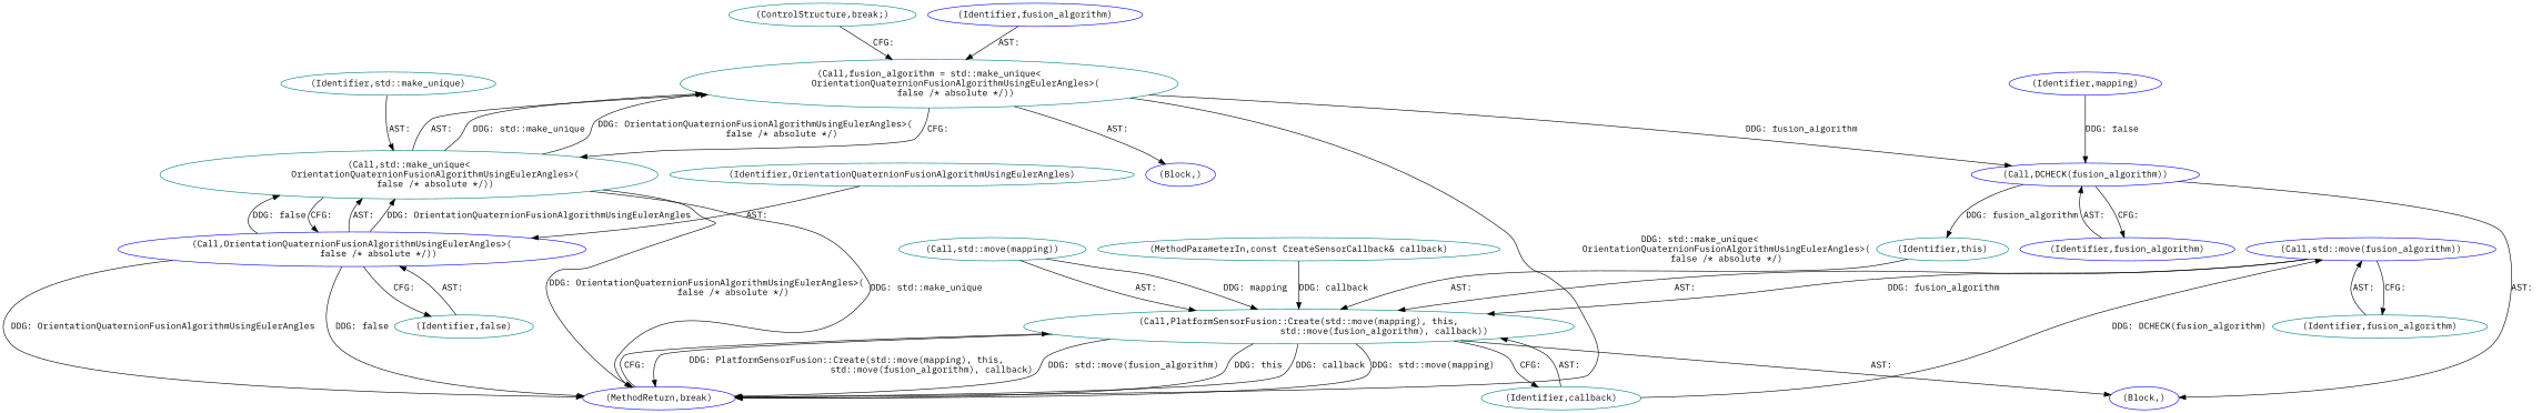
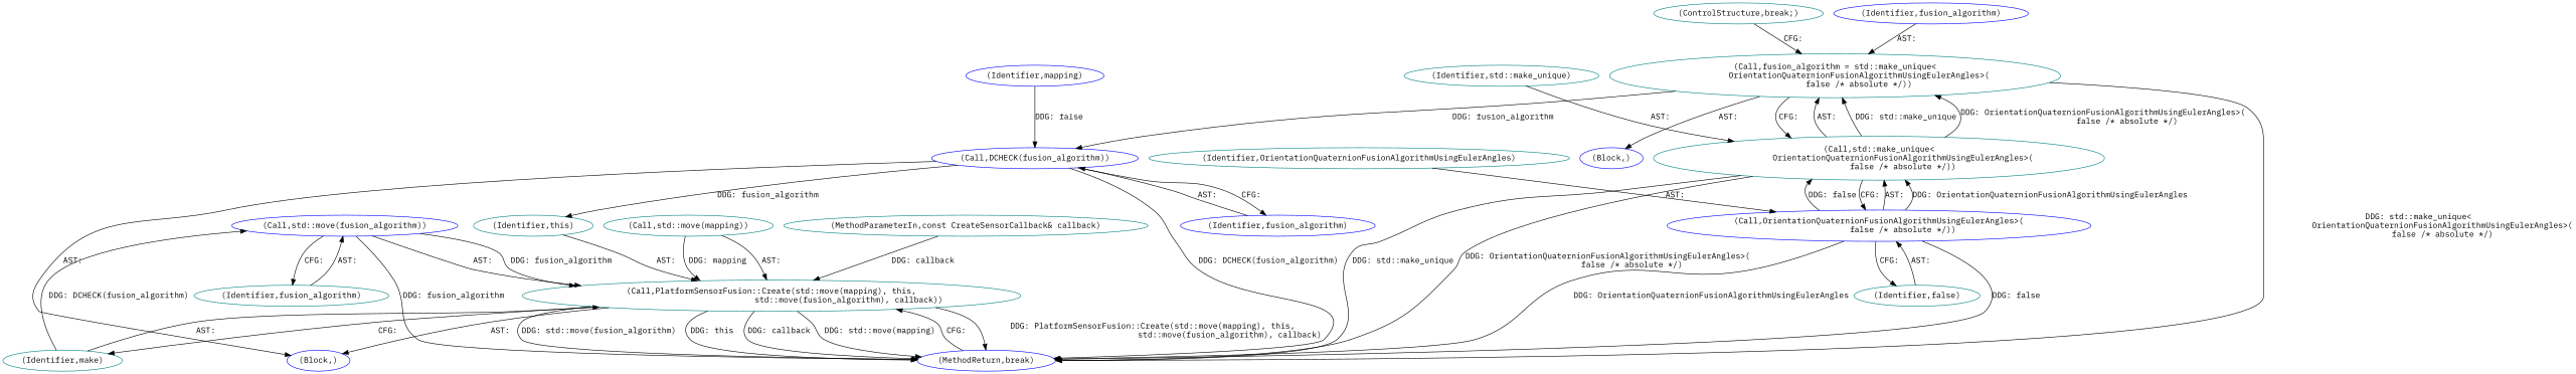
  digraph {
    fontname="IBM Plex Mono"
    node [color=teal fontname="IBM Plex Mono"]
    edge [fontname="IBM Plex Mono"]
    n1 [color=blue label="(Call,std::move(fusion_algorithm))"]
    n2 [label="(Call,PlatformSensorFusion::Create(std::move(mapping), this,\n                                std::move(fusion_algorithm), callback))"]
    n3 [color=blue label="(MethodReturn,break)"]
    n4 [label="(Identifier,fusion_algorithm)"]
    n5 [color=blue label="(Block,)"]
-   n6 [label="(Identifier,callback)"]
+   n6 [label="(Identifier,make)"]
    n7 [color=blue label="(Call,DCHECK(fusion_algorithm))"]
    n8 [color=blue label="(Identifier,fusion_algorithm)"]
    n9 [label="(Identifier,this)"]
    n10 [label="(Call,fusion_algorithm = std::make_unique<\n          OrientationQuaternionFusionAlgorithmUsingEulerAngles>(\n          false /* absolute */))"]
    n11 [label="(Call,std::make_unique<\n          OrientationQuaternionFusionAlgorithmUsingEulerAngles>(\n          false /* absolute */))"]
    n12 [color=blue label="(Block,)"]
    n13 [color=blue label="(Call,OrientationQuaternionFusionAlgorithmUsingEulerAngles>(\n          false /* absolute */))"]
    n14 [label="(Identifier,false)"]
    n15 [label="(Identifier,OrientationQuaternionFusionAlgorithmUsingEulerAngles)"]
    n16 [label="(ControlStructure,break;)"]
    n17 [color=blue label="(Identifier,fusion_algorithm)"]
    n18 [label="(Identifier,std::make_unique)"]
    n19 [color=blue label="(Identifier,mapping)"]
    n20 [label="(Call,std::move(mapping))"]
    n21 [label="(MethodParameterIn,const CreateSensorCallback& callback)"]
    n1 -> n2 [label="AST: "]
    n1 -> n2 [label="DDG: fusion_algorithm"]
+   n1 -> n3 [label="DDG: fusion_algorithm"]
    n1 -> n4 [label="CFG: "]
    n2 -> n3 [label="DDG: PlatformSensorFusion::Create(std::move(mapping), this,\n                                std::move(fusion_algorithm), callback)"]
    n2 -> n3 [label="DDG: std::move(fusion_algorithm)"]
    n2 -> n3 [label="DDG: this"]
    n2 -> n3 [label="DDG: callback"]
    n2 -> n3 [label="DDG: std::move(mapping)"]
    n2 -> n5 [label="AST: "]
    n2 -> n6 [label="CFG: "]
    n3 -> n2 [label="CFG: "]
    n4 -> n1 [label="AST: "]
    n6 -> n1 [label="DDG: DCHECK(fusion_algorithm)"]
    n6 -> n2 [label="AST: "]
+   n7 -> n3 [label="DDG: DCHECK(fusion_algorithm)"]
    n7 -> n5 [label="AST: "]
    n7 -> n8 [label="CFG: "]
    n7 -> n9 [label="DDG: fusion_algorithm"]
    n8 -> n7 [label="AST: "]
    n9 -> n2 [label="AST: "]
    n10 -> n3 [label="DDG: std::make_unique<\n          OrientationQuaternionFusionAlgorithmUsingEulerAngles>(\n          false /* absolute */)"]
    n10 -> n7 [label="DDG: fusion_algorithm"]
    n10 -> n11 [label="CFG: "]
    n10 -> n12 [label="AST: "]
    n11 -> n3 [label="DDG: std::make_unique"]
    n11 -> n3 [label="DDG: OrientationQuaternionFusionAlgorithmUsingEulerAngles>(\n          false /* absolute */)"]
    n11 -> n10 [label="AST: "]
    n11 -> n10 [label="DDG: std::make_unique"]
    n11 -> n10 [label="DDG: OrientationQuaternionFusionAlgorithmUsingEulerAngles>(\n          false /* absolute */)"]
    n11 -> n13 [label="CFG: "]
    n13 -> n3 [label="DDG: OrientationQuaternionFusionAlgorithmUsingEulerAngles"]
    n13 -> n3 [label="DDG: false"]
    n13 -> n11 [label="AST: "]
    n13 -> n11 [label="DDG: OrientationQuaternionFusionAlgorithmUsingEulerAngles"]
    n13 -> n11 [label="DDG: false"]
    n13 -> n14 [label="CFG: "]
    n14 -> n13 [label="AST: "]
    n15 -> n13 [label="AST: "]
    n16 -> n10 [label="CFG: "]
    n17 -> n10 [label="AST: "]
    n18 -> n11 [label="AST: "]
    n19 -> n7 [label="DDG: false"]
    n20 -> n2 [label="AST: "]
    n20 -> n2 [label="DDG: mapping"]
    n21 -> n2 [label="DDG: callback"]
  }
